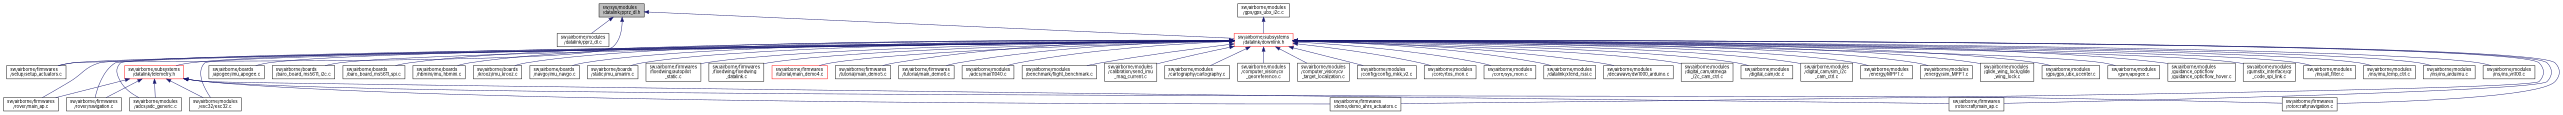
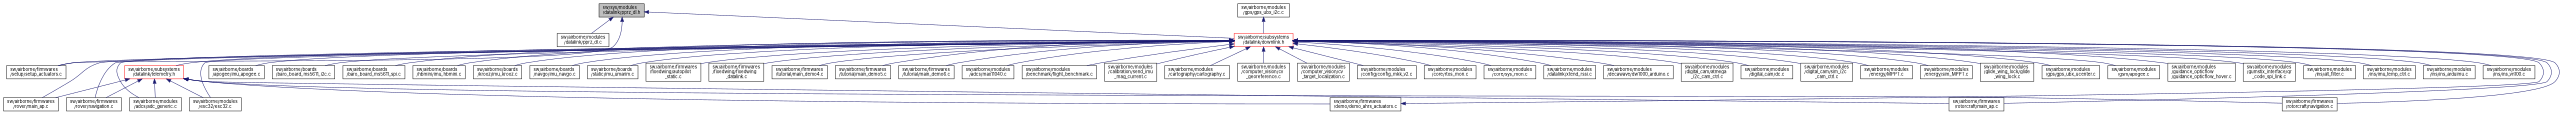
  digraph {
    fontname=Inter
    node [color=black fillcolor=white fontname=Inter fontsize=10 shape=record style=filled]
    edge [color=midnightblue dir=back fontname=Inter fontsize=10 labelfontname=FreeSans labelfontsize=10 style=solid]
    n1 [fillcolor=grey75 fontcolor=black height=0.2 label="sw/sys/modules\l/datalink/pprz_dl.h" width=0.4]
    n2 [height=0.2 label="sw/airborne/firmwares\l/setup/setup_actuators.c" width=0.4]
    n3 [height=0.2 label="sw/airborne/modules\l/datalink/pprz_dl.c" width=0.4]
    n4 [color=red height=0.2 label="sw/airborne/subsystems\l/datalink/downlink.h" width=0.4]
    n5 [color=red height=0.2 label="sw/airborne/subsystems\l/datalink/telemetry.h" width=0.4]
    n6 [height=0.2 label="sw/airborne/firmwares\l/demo/demo_ahrs_actuators.c" width=0.4]
    n7 [height=0.2 label="sw/airborne/firmwares\l/rotorcraft/main_ap.c" width=0.4]
    n8 [height=0.2 label="sw/airborne/firmwares\l/rotorcraft/navigation.c" width=0.4]
    n9 [height=0.2 label="sw/airborne/firmwares\l/rover/main_ap.c" width=0.4]
    n10 [height=0.2 label="sw/airborne/firmwares\l/rover/navigation.c" width=0.4]
    n11 [height=0.2 label="sw/airborne/modules\l/adcs/adc_generic.c" width=0.4]
    n12 [height=0.2 label="sw/airborne/modules\l/esc32/esc32.c" width=0.4]
    n13 [height=0.2 label="sw/airborne/boards\l/apogee/imu_apogee.c" width=0.4]
    n14 [height=0.2 label="sw/airborne/boards\l/baro_board_ms5611_i2c.c" width=0.4]
    n15 [height=0.2 label="sw/airborne/boards\l/baro_board_ms5611_spi.c" width=0.4]
    n16 [height=0.2 label="sw/airborne/boards\l/hbmini/imu_hbmini.c" width=0.4]
    n17 [height=0.2 label="sw/airborne/boards\l/krooz/imu_krooz.c" width=0.4]
    n18 [height=0.2 label="sw/airborne/boards\l/navgo/imu_navgo.c" width=0.4]
    n19 [height=0.2 label="sw/airborne/boards\l/static/imu_umarim.c" width=0.4]
    n20 [height=0.2 label="sw/airborne/firmwares\l/fixedwing/autopilot\l_static.c" width=0.4]
    n21 [height=0.2 label="sw/airborne/firmwares\l/fixedwing/fixedwing\l_datalink.c" width=0.4]
-   n22 [color=red height=0.2 label="sw/airborne/firmwares\l/tutorial/main_demo4.c" width=0.4]
+   n22 [height=0.2 label="sw/airborne/firmwares\l/tutorial/main_demo4.c" width=0.4]
    n23 [height=0.2 label="sw/airborne/firmwares\l/tutorial/main_demo5.c" width=0.4]
    n24 [height=0.2 label="sw/airborne/firmwares\l/tutorial/main_demo6.c" width=0.4]
    n25 [height=0.2 label="sw/airborne/modules\l/adcs/max11040.c" width=0.4]
    n26 [height=0.2 label="sw/airborne/modules\l/benchmark/flight_benchmark.c" width=0.4]
    n27 [height=0.2 label="sw/airborne/modules\l/calibration/send_imu\l_mag_current.c" width=0.4]
    n28 [height=0.2 label="sw/airborne/modules\l/cartography/cartography.c" width=0.4]
    n29 [height=0.2 label="sw/airborne/modules\l/computer_vision/cv\l_georeference.c" width=0.4]
    n30 [height=0.2 label="sw/airborne/modules\l/computer_vision/cv\l_target_localization.c" width=0.4]
    n31 [height=0.2 label="sw/airborne/modules\l/config/config_mkk_v2.c" width=0.4]
    n32 [height=0.2 label="sw/airborne/modules\l/core/rtos_mon.c" width=0.4]
    n33 [height=0.2 label="sw/airborne/modules\l/core/sys_mon.c" width=0.4]
    n34 [height=0.2 label="sw/airborne/modules\l/datalink/xtend_rssi.c" width=0.4]
    n35 [height=0.2 label="sw/airborne/modules\l/decawave/dw1000_arduino.c" width=0.4]
    n36 [height=0.2 label="sw/airborne/modules\l/digital_cam/atmega\l_i2c_cam_ctrl.c" width=0.4]
    n37 [height=0.2 label="sw/airborne/modules\l/digital_cam/dc.c" width=0.4]
    n38 [height=0.2 label="sw/airborne/modules\l/digital_cam/sim_i2c\l_cam_ctrl.c" width=0.4]
    n39 [height=0.2 label="sw/airborne/modules\l/energy/MPPT.c" width=0.4]
    n40 [height=0.2 label="sw/airborne/modules\l/energy/sim_MPPT.c" width=0.4]
    n41 [height=0.2 label="sw/airborne/modules\l/glide_wing_lock/glide\l_wing_lock.c" width=0.4]
    n42 [height=0.2 label="sw/airborne/modules\l/gps/gps_ubx_ucenter.c" width=0.4]
    n43 [height=0.2 label="sw/airborne/modules\l/gsm/apogee.c" width=0.4]
    n44 [height=0.2 label="sw/airborne/modules\l/guidance_opticflow\l/guidance_opticflow_hover.c" width=0.4]
    n45 [height=0.2 label="sw/airborne/modules\l/gumstix_interface/qr\l_code_spi_link.c" width=0.4]
    n46 [height=0.2 label="sw/airborne/modules\l/ins/alt_filter.c" width=0.4]
    n47 [height=0.2 label="sw/airborne/modules\l/ins/imu_temp_ctrl.c" width=0.4]
    n48 [height=0.2 label="sw/airborne/modules\l/ins/ins_arduimu.c" width=0.4]
    n49 [height=0.2 label="sw/airborne/modules\l/ins/ins_vn100.c" width=0.4]
    n50 [height=0.2 label="sw/airborne/modules\l/gps/gps_ubx_i2c.c" width=0.4]
    n1 -> n2
    n1 -> n3
    n1 -> n4
    n4 -> n2
    n4 -> n5
-   n4 -> n6
+   n6 -> n4
    n4 -> n7
    n4 -> n8
    n4 -> n9
    n4 -> n10
    n4 -> n11
    n4 -> n12
    n4 -> n13
    n4 -> n14
    n4 -> n15
    n4 -> n16
    n4 -> n17
    n4 -> n18
    n4 -> n19
    n4 -> n20
    n4 -> n21
    n4 -> n22
    n4 -> n23
    n4 -> n24
    n4 -> n25
    n4 -> n26
    n4 -> n27
    n4 -> n28
    n4 -> n29
    n4 -> n30
    n4 -> n31
    n4 -> n32
    n4 -> n33
    n4 -> n34
    n4 -> n35
    n4 -> n36
    n4 -> n37
    n4 -> n38
    n4 -> n39
    n4 -> n40
    n4 -> n41
    n4 -> n42
    n4 -> n43
    n4 -> n44
    n4 -> n45
    n4 -> n46
    n4 -> n47
    n4 -> n48
    n4 -> n49
    n5 -> n6
    n5 -> n7
    n5 -> n8
    n5 -> n9
    n5 -> n10
    n5 -> n11
    n5 -> n12
    n50 -> n4
  }
